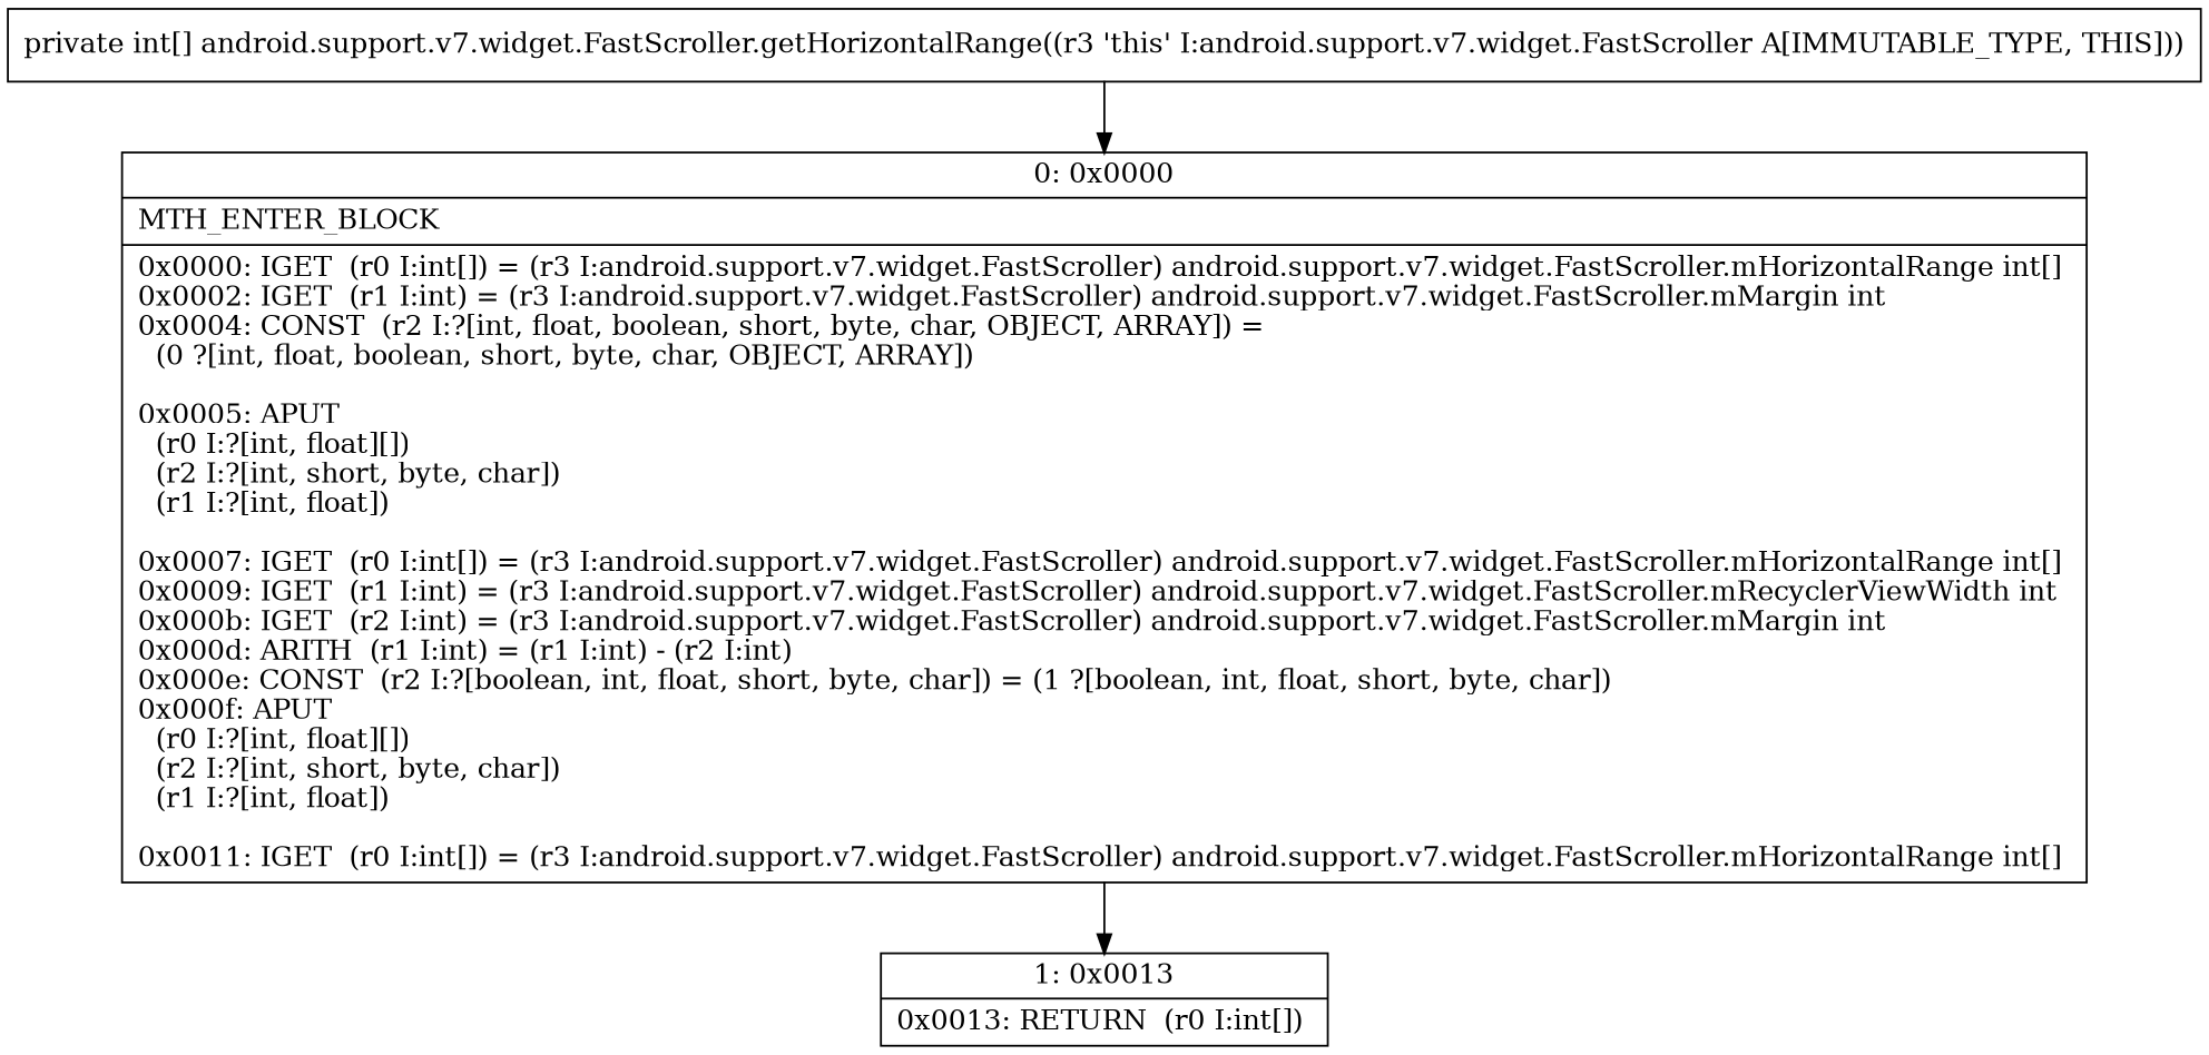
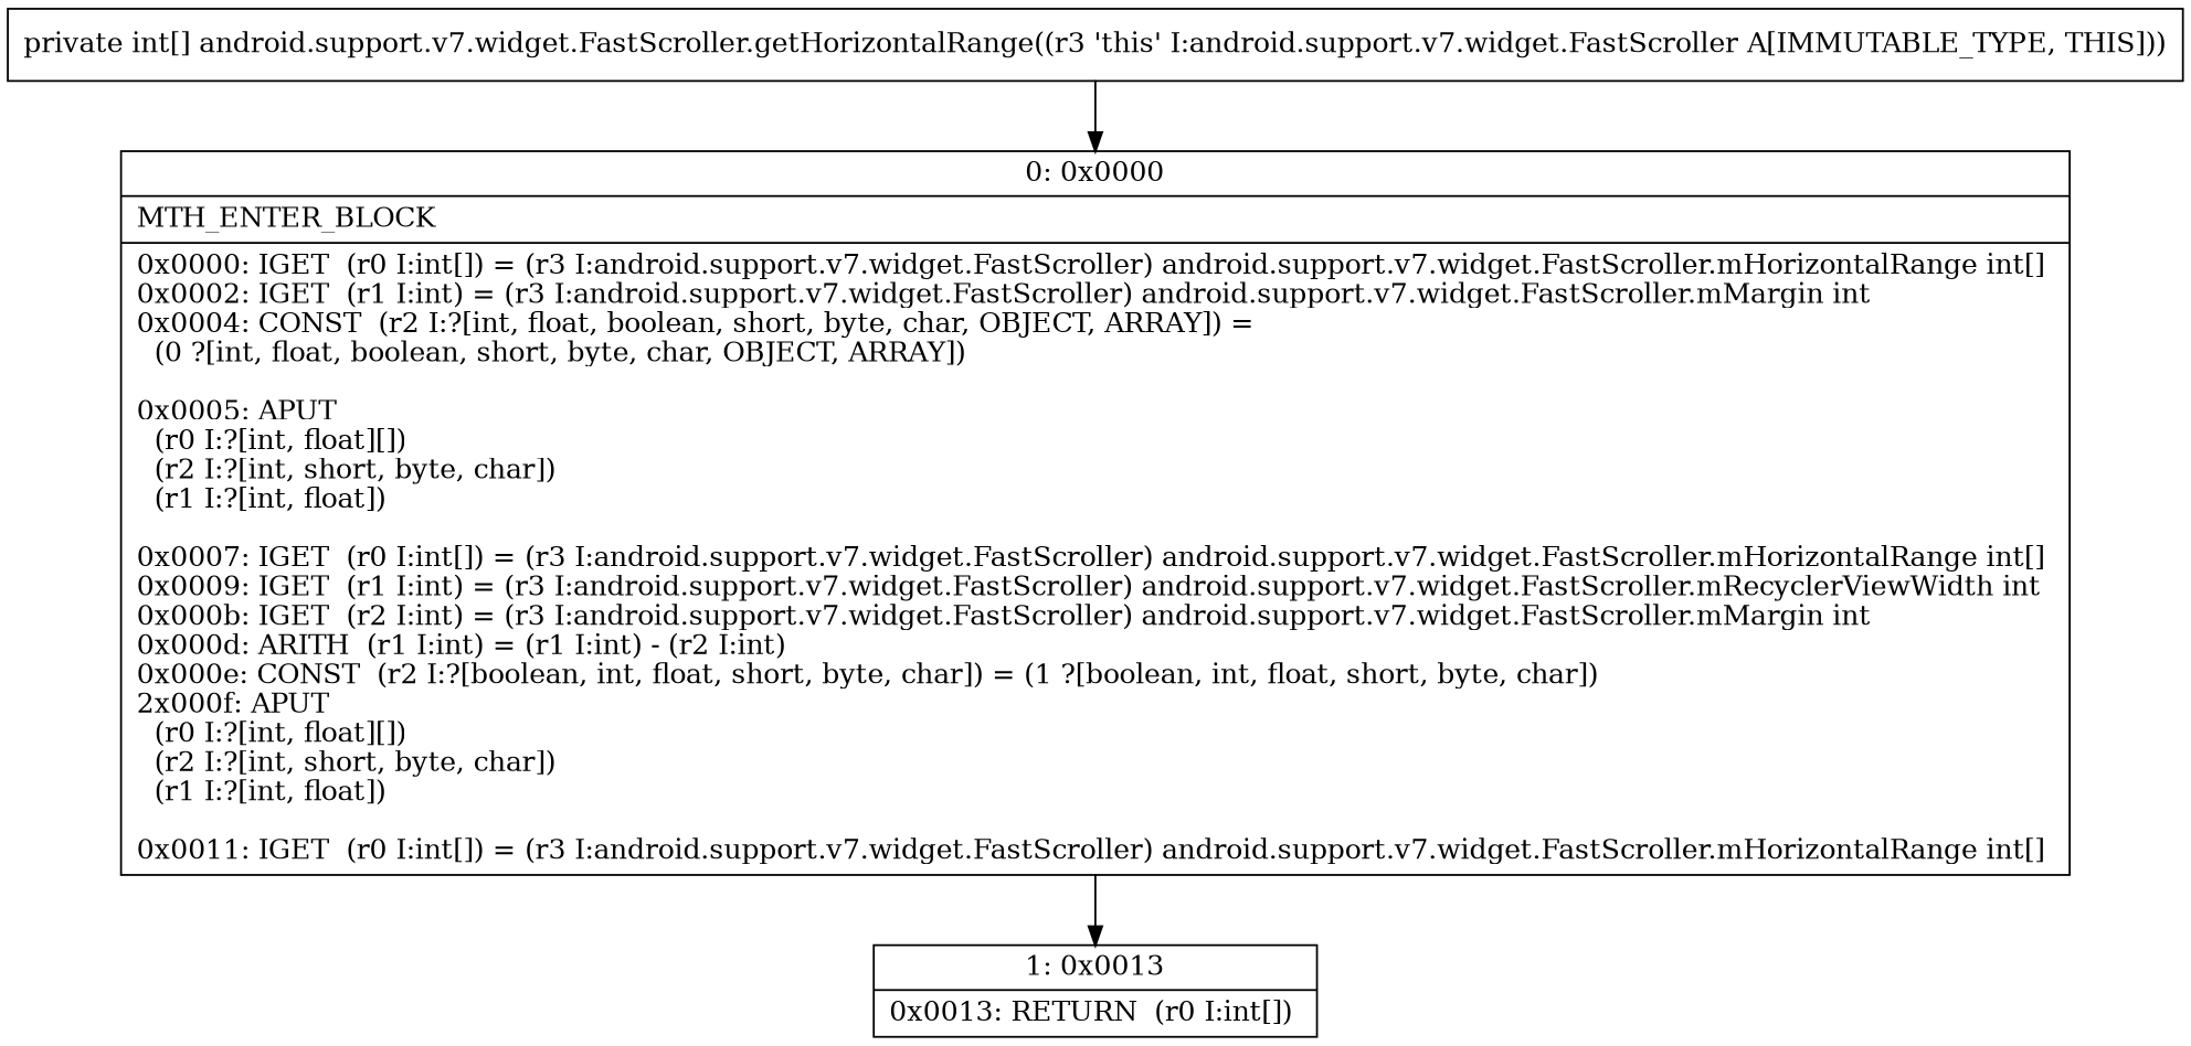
  digraph {
    node [shape=record]
-   n1 [label="{0\:\ 0x0000|MTH_ENTER_BLOCK\l|0x0000: IGET  (r0 I:int[]) = (r3 I:android.support.v7.widget.FastScroller) android.support.v7.widget.FastScroller.mHorizontalRange int[] \l0x0002: IGET  (r1 I:int) = (r3 I:android.support.v7.widget.FastScroller) android.support.v7.widget.FastScroller.mMargin int \l0x0004: CONST  (r2 I:?[int, float, boolean, short, byte, char, OBJECT, ARRAY]) = \l  (0 ?[int, float, boolean, short, byte, char, OBJECT, ARRAY])\l \l0x0005: APUT  \l  (r0 I:?[int, float][])\l  (r2 I:?[int, short, byte, char])\l  (r1 I:?[int, float])\l \l0x0007: IGET  (r0 I:int[]) = (r3 I:android.support.v7.widget.FastScroller) android.support.v7.widget.FastScroller.mHorizontalRange int[] \l0x0009: IGET  (r1 I:int) = (r3 I:android.support.v7.widget.FastScroller) android.support.v7.widget.FastScroller.mRecyclerViewWidth int \l0x000b: IGET  (r2 I:int) = (r3 I:android.support.v7.widget.FastScroller) android.support.v7.widget.FastScroller.mMargin int \l0x000d: ARITH  (r1 I:int) = (r1 I:int) \- (r2 I:int) \l0x000e: CONST  (r2 I:?[boolean, int, float, short, byte, char]) = (1 ?[boolean, int, float, short, byte, char]) \l0x000f: APUT  \l  (r0 I:?[int, float][])\l  (r2 I:?[int, short, byte, char])\l  (r1 I:?[int, float])\l \l0x0011: IGET  (r0 I:int[]) = (r3 I:android.support.v7.widget.FastScroller) android.support.v7.widget.FastScroller.mHorizontalRange int[] \l}"]
+   n1 [label="{0\:\ 0x0000|MTH_ENTER_BLOCK\l|0x0000: IGET  (r0 I:int[]) = (r3 I:android.support.v7.widget.FastScroller) android.support.v7.widget.FastScroller.mHorizontalRange int[] \l0x0002: IGET  (r1 I:int) = (r3 I:android.support.v7.widget.FastScroller) android.support.v7.widget.FastScroller.mMargin int \l0x0004: CONST  (r2 I:?[int, float, boolean, short, byte, char, OBJECT, ARRAY]) = \l  (0 ?[int, float, boolean, short, byte, char, OBJECT, ARRAY])\l \l0x0005: APUT  \l  (r0 I:?[int, float][])\l  (r2 I:?[int, short, byte, char])\l  (r1 I:?[int, float])\l \l0x0007: IGET  (r0 I:int[]) = (r3 I:android.support.v7.widget.FastScroller) android.support.v7.widget.FastScroller.mHorizontalRange int[] \l0x0009: IGET  (r1 I:int) = (r3 I:android.support.v7.widget.FastScroller) android.support.v7.widget.FastScroller.mRecyclerViewWidth int \l0x000b: IGET  (r2 I:int) = (r3 I:android.support.v7.widget.FastScroller) android.support.v7.widget.FastScroller.mMargin int \l0x000d: ARITH  (r1 I:int) = (r1 I:int) \- (r2 I:int) \l0x000e: CONST  (r2 I:?[boolean, int, float, short, byte, char]) = (1 ?[boolean, int, float, short, byte, char]) \l2x000f: APUT  \l  (r0 I:?[int, float][])\l  (r2 I:?[int, short, byte, char])\l  (r1 I:?[int, float])\l \l0x0011: IGET  (r0 I:int[]) = (r3 I:android.support.v7.widget.FastScroller) android.support.v7.widget.FastScroller.mHorizontalRange int[] \l}"]
    n2 [label="{1\:\ 0x0013|0x0013: RETURN  (r0 I:int[]) \l}"]
    n3 [label="{private int[] android.support.v7.widget.FastScroller.getHorizontalRange((r3 'this' I:android.support.v7.widget.FastScroller A[IMMUTABLE_TYPE, THIS])) }"]
    n1 -> n2
    n3 -> n1
  }
